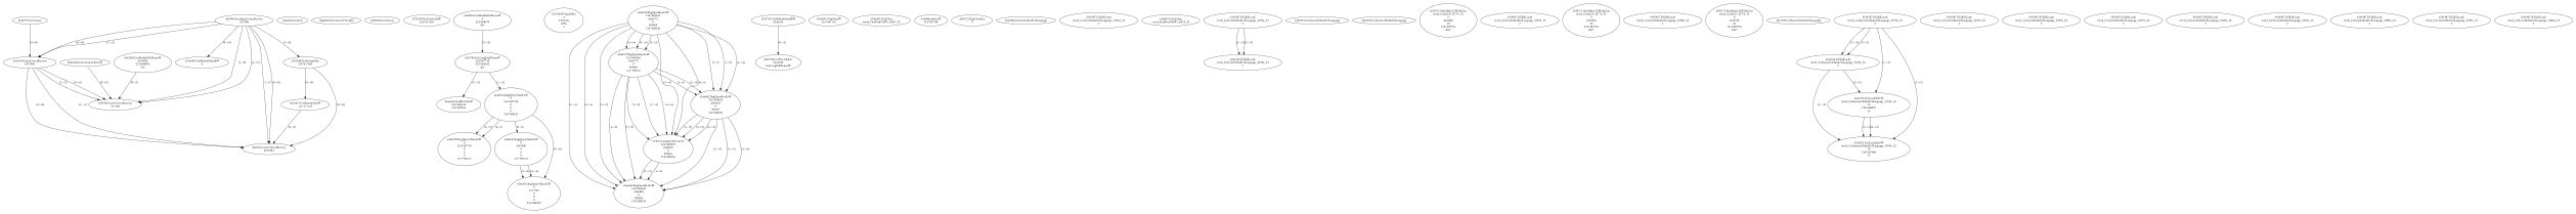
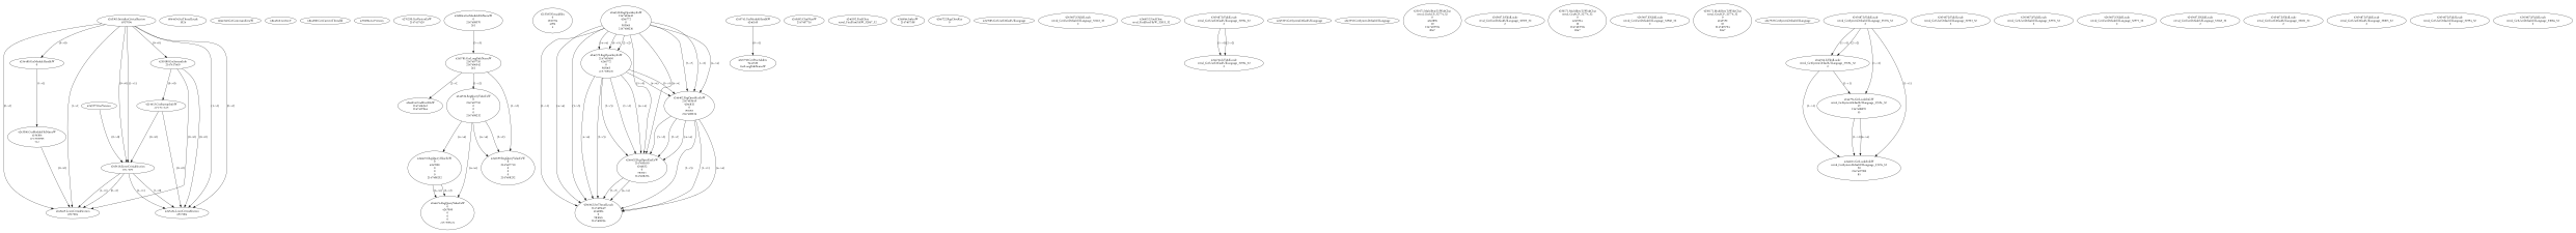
  digraph {
    fontname="EB Garamond"
    node [fontname="EB Garamond"]
    edge [fontname="EB Garamond"]
    n1 [label="4254480.GetModuleHandleW\n0"]
    n2 [label="4243306.GetModuleFileNameW\n4194304\n2147408904\n522"]
    n3 [label="4245469.LeaveCriticalSection\n6917004"]
+   n4 [label="6844434.SetThreadLocale\n1024"]
    n5 [label="4243965.InitializeCriticalSection\n6917004"]
    n6 [label="4250188.GetSystemInfo\n2147417660"]
    n7 [label="4245418.EnterCriticalSection\n6917004"]
    n8 [label="4245454.LeaveCriticalSection\n6917004"]
    n9 [label="4214413.GetStartupInfoW\n2147417624"]
    n10 [label="4243979.GetVersion\n"]
    n11 [label="6844540.GetCommandLineW\n"]
    n12 [label="6844560.GetACP\n"]
    n13 [label="6844580.GetCurrentThreadId\n"]
    n14 [label="4250204.GetVersion\n"]
    n15 [label="4276290.GetVersionExW\n2147417420"]
    n16 [label="4248064.GetModuleFileNameW\n0\n2147408370\n261"]
    n17 [label="4245785.GetLongPathNameW\n2147407710\n2147406542\n261"]
    n18 [label="4246014.FindFirstFileW\n2147406542\n2147407064"]
    n19 [label="4246556.RegQueryValueExW\n0\n2147407710\n0\n0\n0\n2147408232"]
    n20 [label="4246599.RegQueryValueExW\n0\n2147407710\n0\n0\n0\n2147408232"]
    n21 [label="4215383.VirtualAlloc\n0\n1310704\n4096\n4"]
    n22 [label="4246338.RegOpenKeyExW\n2147483649\n4246772\n0\n983065\n2147408236"]
    n23 [label="4246372.RegOpenKeyExW\n2147483650\n4246772\n0\n983065\n2147408236"]
    n24 [label="4246402.RegOpenKeyExW\n2147483649\n4246832\n0\n983065\n2147408236"]
    n25 [label="4246432.RegOpenKeyExW\n2147483650\n4246832\n0\n983065\n2147408236"]
-   n26 [label="4246462.RegOpenKeyExW\n2147483649\n4246884\n0\n983065\n2147408236"]
+   n26 [label="4246462.SetThreadLocale\n2147483649\n4246884\n0\n983065\n2147408236"]
    n27 [label="4245741.GetModuleHandleW\n4246160"]
    n28 [label="4245758.GetProcAddress\n9441320\nGetLongPathNameW"]
    n29 [label="4246635.RegQueryValueExW\n0\n4247000\n0\n0\n0\n2147408232"]
    n30 [label="4246676.RegQueryValueExW\n0\n4247000\n0\n0\n0\n2147408232"]
    n31 [label="4245683.CharNextW\n2147407716"]
    n32 [label="4246032.FindClose\nretval_FindFirstFileW_32867_32"]
    n33 [label="4246044.lstrlenW\n2147407108"]
    n34 [label="4246722.RegCloseKey\n0"]
    n35 [label="4247883.GetUserDefaultUILanguage\n"]
    n36 [label="4245487.IsValidLocale\nretval_GetUserDefaultUILanguage_33165_32\n2"]
    n37 [label="4246032.FindClose\nretval_FindFirstFileW_32813_32"]
    n38 [label="4245487.IsValidLocale\nretval_GetUserDefaultUILanguage_32934_32\n2"]
    n39 [label="4244766.IsValidLocale\nretval_GetUserDefaultUILanguage_32934_32\n2"]
    n40 [label="4245525.GetSystemDefaultUILanguage\n"]
    n41 [label="4245552.GetSystemDefaultUILanguage\n"]
    n42 [label="4250171.MultiByteToWideChar\nretval_GetACP_32774_32\n0\n4243896\n10\n2147403704\n2047"]
    n43 [label="4245487.IsValidLocale\nretval_GetUserDefaultUILanguage_32925_32\n2"]
    n44 [label="4250171.MultiByteToWideChar\nretval_GetACP_32774_32\n0\n4243924\n10\n2147403704\n2047"]
    n45 [label="4245487.IsValidLocale\nretval_GetUserDefaultUILanguage_32960_32\n2"]
    n46 [label="4250171.MultiByteToWideChar\nretval_GetACP_32774_32\n0\n4243592\n10\n2147403704\n2047"]
    n47 [label="4247923.GetSystemDefaultUILanguage\n"]
    n48 [label="4245487.IsValidLocale\nretval_GetSystemDefaultUILanguage_33594_32\n2"]
    n49 [label="4244766.IsValidLocale\nretval_GetSystemDefaultUILanguage_33594_32\n2"]
    n50 [label="4244794.GetLocaleInfoW\nretval_GetSystemDefaultUILanguage_33594_32\n89\n2147408070\n85"]
    n51 [label="4244811.GetLocaleInfoW\nretval_GetSystemDefaultUILanguage_33594_32\n90\n2147407900\n85"]
    n52 [label="4245487.IsValidLocale\nretval_GetUserDefaultUILanguage_32933_32\n2"]
    n53 [label="4245487.IsValidLocale\nretval_GetUserDefaultUILanguage_32976_32\n2"]
    n54 [label="4245487.IsValidLocale\nretval_GetUserDefaultUILanguage_32975_32\n2"]
    n55 [label="4245487.IsValidLocale\nretval_GetUserDefaultUILanguage_33045_32\n2"]
    n56 [label="4245487.IsValidLocale\nretval_GetUserDefaultUILanguage_33021_32\n2"]
    n57 [label="4245487.IsValidLocale\nretval_GetUserDefaultUILanguage_33003_32\n2"]
    n58 [label="4245487.IsValidLocale\nretval_GetUserDefaultUILanguage_32994_32\n2"]
    n59 [label="4245487.IsValidLocale\nretval_GetUserDefaultUILanguage_33084_32\n2"]
+   n1 -> n2 [label="(0-->1)"]
    n2 -> n3 [label="(0-->0)"]
    n5 -> n1 [label="(0-->0)"]
    n5 -> n3 [label="(1-->1)"]
    n5 -> n3 [label="(0-->0)"]
    n5 -> n6 [label="(0-->0)"]
    n5 -> n7 [label="(1-->1)"]
    n5 -> n7 [label="(0-->0)"]
    n5 -> n8 [label="(1-->1)"]
    n5 -> n8 [label="(0-->0)"]
-   n11 -> n3 [label="(0-->0)"]
+   n6 -> n3 [label="(0-->0)"]
    n6 -> n8 [label="(0-->0)"]
    n6 -> n9 [label="(0-->0)"]
    n7 -> n3 [label="(1-->1)"]
    n7 -> n3 [label="(0-->0)"]
    n7 -> n8 [label="(1-->1)"]
    n7 -> n8 [label="(0-->0)"]
+   n9 -> n7 [label="(0-->0)"]
    n9 -> n8 [label="(0-->0)"]
    n10 -> n7 [label="(0-->0)"]
    n16 -> n17 [label="(3-->3)"]
    n17 -> n18 [label="(2-->1)"]
    n17 -> n19 [label="(1-->2)"]
+   n17 -> n20 [label="(1-->2)"]
    n19 -> n20 [label="(2-->2)"]
    n19 -> n20 [label="(6-->6)"]
    n19 -> n29 [label="(6-->6)"]
    n19 -> n30 [label="(6-->6)"]
    n22 -> n23 [label="(2-->2)"]
    n22 -> n23 [label="(4-->4)"]
    n22 -> n23 [label="(5-->5)"]
    n22 -> n24 [label="(1-->1)"]
    n22 -> n24 [label="(4-->4)"]
    n22 -> n24 [label="(5-->5)"]
    n22 -> n25 [label="(4-->4)"]
    n22 -> n25 [label="(5-->5)"]
    n22 -> n26 [label="(1-->1)"]
    n22 -> n26 [label="(4-->4)"]
    n22 -> n26 [label="(5-->5)"]
    n23 -> n24 [label="(4-->4)"]
    n23 -> n24 [label="(5-->5)"]
    n23 -> n25 [label="(1-->1)"]
    n23 -> n25 [label="(4-->4)"]
    n23 -> n25 [label="(5-->5)"]
    n23 -> n26 [label="(4-->4)"]
    n23 -> n26 [label="(5-->5)"]
    n24 -> n25 [label="(2-->2)"]
    n24 -> n25 [label="(4-->4)"]
    n24 -> n25 [label="(5-->5)"]
    n24 -> n26 [label="(1-->1)"]
    n24 -> n26 [label="(4-->4)"]
    n24 -> n26 [label="(5-->5)"]
    n25 -> n26 [label="(4-->4)"]
    n25 -> n26 [label="(5-->5)"]
    n27 -> n28 [label="(0-->1)"]
    n29 -> n30 [label="(2-->2)"]
    n29 -> n30 [label="(6-->6)"]
    n38 -> n39 [label="(1-->1)"]
    n38 -> n39 [label="(2-->2)"]
    n48 -> n49 [label="(1-->1)"]
    n48 -> n49 [label="(2-->2)"]
    n48 -> n50 [label="(1-->1)"]
    n48 -> n51 [label="(1-->1)"]
    n49 -> n50 [label="(1-->1)"]
    n49 -> n51 [label="(1-->1)"]
    n50 -> n51 [label="(1-->1)"]
    n50 -> n51 [label="(4-->4)"]
  }
